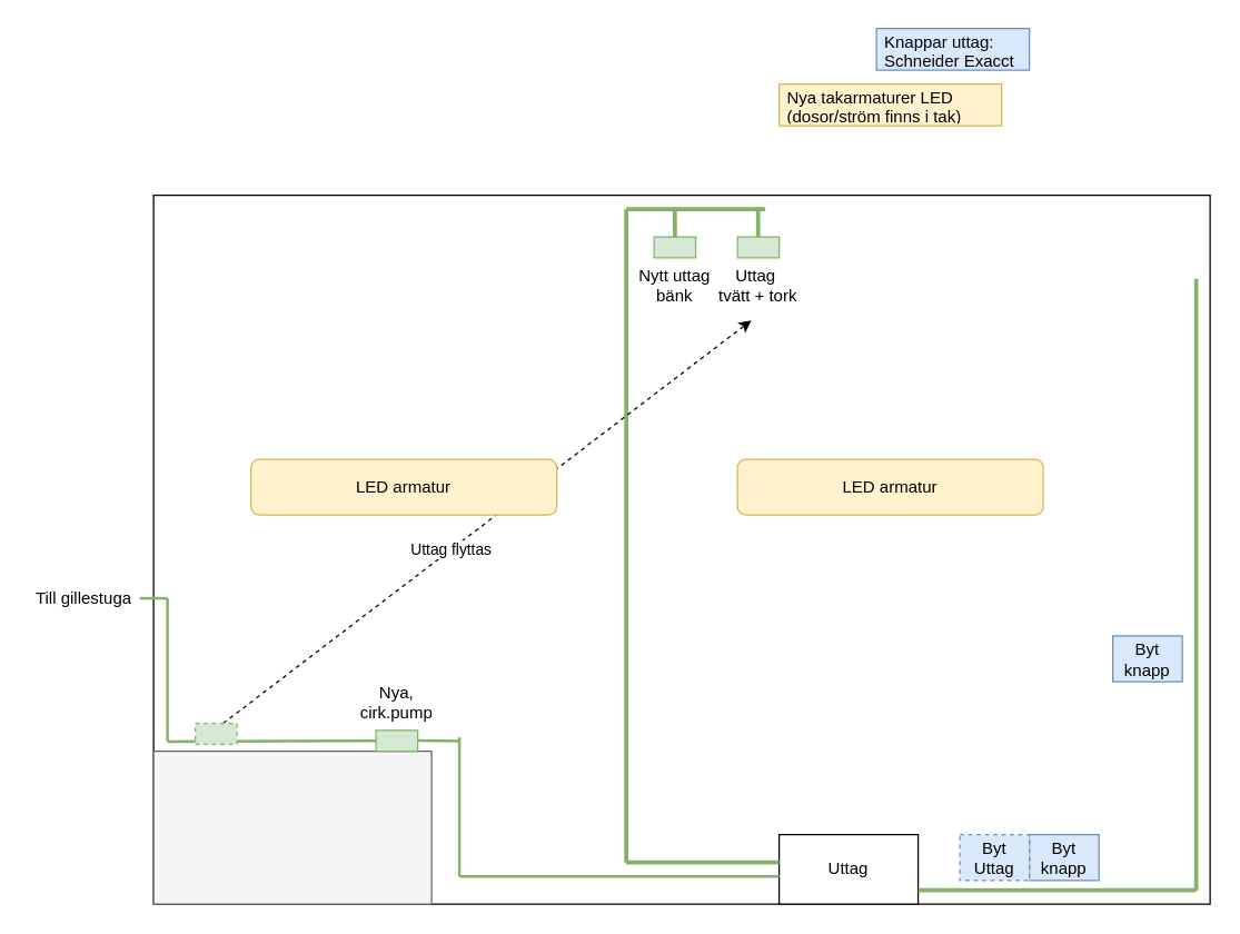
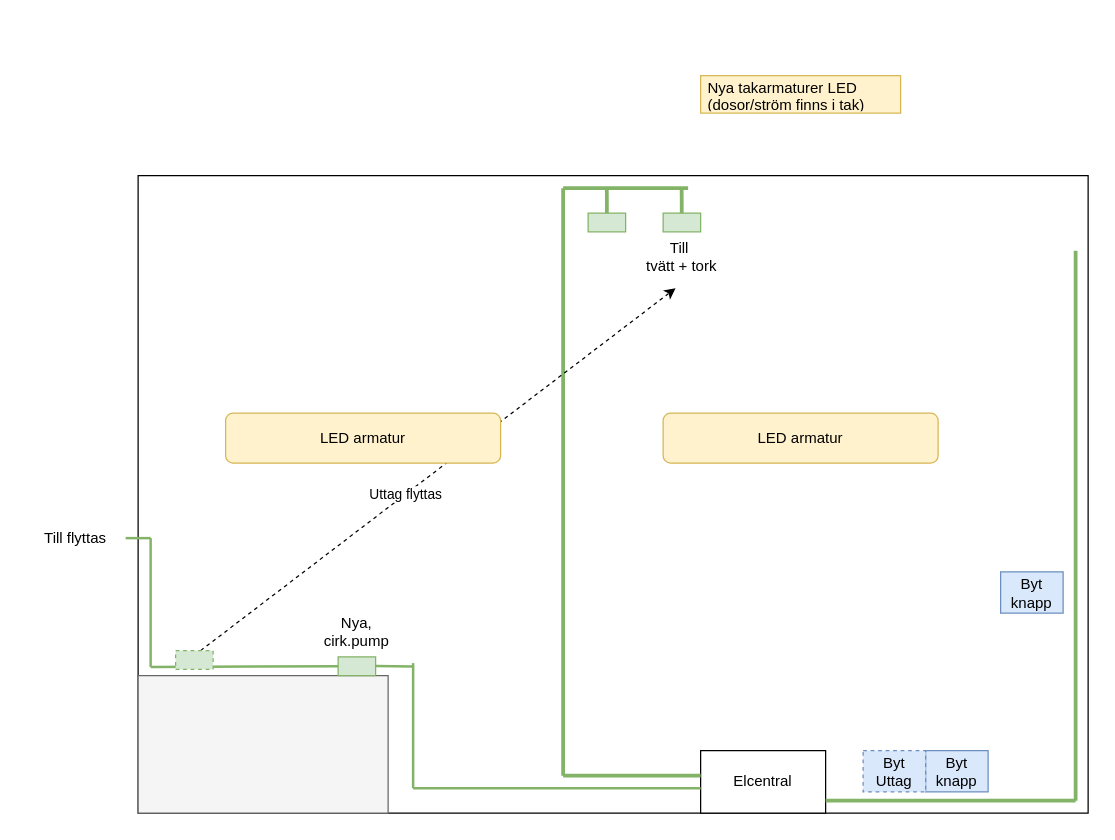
  <mxCell id="0" />
  <mxCell id="1" parent="0" />
  <mxCell id="2" value="" style="rounded=0;whiteSpace=wrap;html=1;movable=0;resizable=0;rotatable=0;deletable=0;editable=0;locked=1;connectable=0;" vertex="1" parent="1"><mxGeometry x="110" y="140" width="760" height="510" as="geometry" /></mxCell>
  <mxCell id="3" value="" style="rounded=0;whiteSpace=wrap;html=1;fillColor=#f5f5f5;fontColor=#333333;strokeColor=#666666;movable=0;resizable=0;rotatable=0;deletable=0;editable=0;locked=1;connectable=0;" vertex="1" parent="1"><mxGeometry x="110" y="540" width="200" height="110" as="geometry" /></mxCell>
- <mxCell id="4" value="Uttag" style="rounded=0;whiteSpace=wrap;html=1;" vertex="1" parent="1"><mxGeometry x="560" y="600" width="100" height="50" as="geometry" /></mxCell>
+ <mxCell id="4" value="Elcentral" style="rounded=0;whiteSpace=wrap;html=1;" vertex="1" parent="1"><mxGeometry x="560" y="600" width="100" height="50" as="geometry" /></mxCell>
  <mxCell id="5" value="" style="endArrow=none;html=1;rounded=0;fillColor=#d5e8d4;strokeColor=#82b366;strokeWidth=2;" edge="1" parent="1"><mxGeometry width="50" height="50" relative="1" as="geometry"><mxPoint x="330" y="630" as="sourcePoint" /><mxPoint x="560" y="630" as="targetPoint" /></mxGeometry></mxCell>
  <mxCell id="6" value="" style="endArrow=none;html=1;rounded=0;fillColor=#d5e8d4;strokeColor=#82b366;strokeWidth=2;" edge="1" parent="1"><mxGeometry width="50" height="50" relative="1" as="geometry"><mxPoint x="330" y="630" as="sourcePoint" /><mxPoint x="330" y="530" as="targetPoint" /></mxGeometry></mxCell>
  <mxCell id="7" value="" style="endArrow=none;html=1;rounded=0;fillColor=#d5e8d4;strokeColor=#82b366;strokeWidth=2;" edge="1" parent="1" source="9"><mxGeometry width="50" height="50" relative="1" as="geometry"><mxPoint x="330" y="530" as="sourcePoint" /><mxPoint x="120" y="533" as="targetPoint" /></mxGeometry></mxCell>
  <mxCell id="8" value="" style="endArrow=none;html=1;rounded=0;fillColor=#d5e8d4;strokeColor=#82b366;strokeWidth=2;" edge="1" parent="1"><mxGeometry width="50" height="50" relative="1" as="geometry"><mxPoint x="330" y="532.67" as="sourcePoint" /><mxPoint x="300" y="532.337" as="targetPoint" /></mxGeometry></mxCell>
  <mxCell id="9" value="" style="rounded=0;whiteSpace=wrap;html=1;fillColor=#d5e8d4;strokeColor=#82b366;" vertex="1" parent="1"><mxGeometry x="270" y="525" width="30" height="15" as="geometry" /></mxCell>
  <mxCell id="10" value="" style="endArrow=none;html=1;rounded=0;fillColor=#d5e8d4;strokeColor=#82b366;strokeWidth=2;" edge="1" parent="1"><mxGeometry width="50" height="50" relative="1" as="geometry"><mxPoint x="120" y="430" as="sourcePoint" /><mxPoint x="120" y="533" as="targetPoint" /></mxGeometry></mxCell>
  <mxCell id="11" value="" style="endArrow=none;html=1;rounded=0;fillColor=#d5e8d4;strokeColor=#82b366;strokeWidth=2;" edge="1" parent="1"><mxGeometry width="50" height="50" relative="1" as="geometry"><mxPoint x="120" y="430" as="sourcePoint" /><mxPoint y="430" as="targetPoint" x="100" /></mxGeometry></mxCell>
  <mxCell id="12" value="Nya, cirk.pump" style="text;html=1;align=center;verticalAlign=middle;whiteSpace=wrap;rounded=0;" vertex="1" parent="1"><mxGeometry x="255" y="490" width="60" height="30" as="geometry" /></mxCell>
- <mxCell id="13" value="Till gillestuga" style="text;html=1;align=center;verticalAlign=middle;whiteSpace=wrap;rounded=0;" vertex="1" parent="1"><mxGeometry x="20" y="415" width="80" height="30" as="geometry" /></mxCell>
+ <mxCell id="13" value="Till flyttas" style="text;html=1;align=center;verticalAlign=middle;whiteSpace=wrap;rounded=0;" vertex="1" parent="1"><mxGeometry x="20" y="415" width="80" height="30" as="geometry" /></mxCell>
  <mxCell id="14" value="" style="endArrow=none;html=1;rounded=0;fillColor=#d5e8d4;strokeColor=#82b366;strokeWidth=3;" edge="1" parent="1"><mxGeometry width="50" height="50" relative="1" as="geometry"><mxPoint x="450" y="620" as="sourcePoint" /><mxPoint x="560" y="620" as="targetPoint" /></mxGeometry></mxCell>
  <mxCell id="15" value="" style="endArrow=none;html=1;rounded=0;fillColor=#d5e8d4;strokeColor=#82b366;strokeWidth=3;" edge="1" parent="1"><mxGeometry width="50" height="50" relative="1" as="geometry"><mxPoint x="450" y="620" as="sourcePoint" /><mxPoint x="450" y="150" as="targetPoint" /></mxGeometry></mxCell>
  <mxCell id="16" value="" style="rounded=0;whiteSpace=wrap;html=1;fillColor=#d5e8d4;strokeColor=#82b366;" vertex="1" parent="1"><mxGeometry x="470" y="170" width="30" height="15" as="geometry" /></mxCell>
  <mxCell id="17" value="" style="rounded=0;whiteSpace=wrap;html=1;fillColor=#d5e8d4;strokeColor=#82b366;" vertex="1" parent="1"><mxGeometry x="530" y="170" width="30" height="15" as="geometry" /></mxCell>
  <mxCell id="18" value="" style="endArrow=none;html=1;rounded=0;fillColor=#d5e8d4;strokeColor=#82b366;strokeWidth=3;exitX=0.5;exitY=0;exitDx=0;exitDy=0;" edge="1" parent="1" source="16"><mxGeometry width="50" height="50" relative="1" as="geometry"><mxPoint x="484.92" y="180" as="sourcePoint" /><mxPoint x="484.92" y="150" as="targetPoint" /><Array as="points"><mxPoint x="485" y="160" /></Array></mxGeometry></mxCell>
  <mxCell id="19" value="" style="endArrow=none;html=1;rounded=0;fillColor=#d5e8d4;strokeColor=#82b366;strokeWidth=3;" edge="1" parent="1"><mxGeometry width="50" height="50" relative="1" as="geometry"><mxPoint x="450" y="150" as="sourcePoint" /><mxPoint x="550" y="150" as="targetPoint" /></mxGeometry></mxCell>
  <mxCell id="20" value="" style="endArrow=none;html=1;rounded=0;fillColor=#d5e8d4;strokeColor=#82b366;strokeWidth=3;exitX=0.5;exitY=0;exitDx=0;exitDy=0;" edge="1" parent="1"><mxGeometry width="50" height="50" relative="1" as="geometry"><mxPoint x="544.88" y="170" as="sourcePoint" /><mxPoint x="544.8" y="150" as="targetPoint" /><Array as="points"><mxPoint x="544.88" y="160" /></Array></mxGeometry></mxCell>
- <mxCell id="21" value="Uttag&amp;nbsp;&lt;div&gt;tvätt + tork&lt;/div&gt;" style="text;html=1;align=center;verticalAlign=middle;whiteSpace=wrap;rounded=0;" vertex="1" parent="1"><mxGeometry x="515" y="190" width="60" height="30" as="geometry" /></mxCell>
- <mxCell id="22" value="Nytt uttag bänk" style="text;html=1;align=center;verticalAlign=middle;whiteSpace=wrap;rounded=0;" vertex="1" parent="1"><mxGeometry x="455" y="190" width="60" height="30" as="geometry" /></mxCell>
+ <mxCell id="21" value="Till&amp;nbsp;&lt;div&gt;tvätt + tork&lt;/div&gt;" style="text;html=1;align=center;verticalAlign=middle;whiteSpace=wrap;rounded=0;" vertex="1" parent="1"><mxGeometry x="515" y="190" width="60" height="30" as="geometry" /></mxCell>
  <mxCell id="23" value="" style="endArrow=none;html=1;rounded=0;fillColor=#d5e8d4;strokeColor=#82b366;strokeWidth=3;" edge="1" parent="1"><mxGeometry width="50" height="50" relative="1" as="geometry"><mxPoint x="860" y="640" as="sourcePoint" /><mxPoint x="860" y="200" as="targetPoint" /></mxGeometry></mxCell>
  <mxCell id="24" value="" style="endArrow=none;html=1;rounded=0;fillColor=#d5e8d4;strokeColor=#82b366;strokeWidth=3;" edge="1" parent="1"><mxGeometry width="50" height="50" relative="1" as="geometry"><mxPoint x="860" y="640" as="sourcePoint" /><mxPoint x="660" y="640" as="targetPoint" /></mxGeometry></mxCell>
  <mxCell id="25" value="" style="endArrow=classic;html=1;rounded=0;dashed=1;" edge="1" parent="1"><mxGeometry width="50" height="50" relative="1" as="geometry"><mxPoint x="160" y="520" as="sourcePoint" /><mxPoint x="540" y="230" as="targetPoint" /></mxGeometry></mxCell>
  <mxCell id="26" value="Uttag flyttas" style="edgeLabel;html=1;align=center;verticalAlign=middle;resizable=0;points=[];" vertex="1" connectable="0" parent="25"><mxGeometry x="-0.14" y="1" relative="1" as="geometry"><mxPoint as="offset" /></mxGeometry></mxCell>
  <mxCell id="27" value="" style="rounded=0;whiteSpace=wrap;html=1;fillColor=#d5e8d4;strokeColor=#82b366;dashed=1;" vertex="1" parent="1"><mxGeometry x="140" y="520" width="30" height="15" as="geometry" /></mxCell>
  <mxCell id="28" value="Byt knapp" style="rounded=0;whiteSpace=wrap;html=1;fillColor=#dae8fc;strokeColor=#6c8ebf;" vertex="1" parent="1"><mxGeometry x="740" y="600" width="50" height="33" as="geometry" /></mxCell>
  <mxCell id="29" value="Byt knapp" style="rounded=0;whiteSpace=wrap;html=1;fillColor=#dae8fc;strokeColor=#6c8ebf;" vertex="1" parent="1"><mxGeometry x="800" y="457" width="50" height="33" as="geometry" /></mxCell>
- <mxCell id="30" value="Knappar uttag: Schneider Exacct vit" style="text;strokeColor=#6c8ebf;fillColor=#dae8fc;align=left;verticalAlign=middle;spacingLeft=4;spacingRight=4;overflow=hidden;points=[[0,0.5],[1,0.5]];portConstraint=eastwest;rotatable=0;whiteSpace=wrap;html=1;" vertex="1" parent="1"><mxGeometry x="630" y="20" width="110" height="30" as="geometry" /></mxCell>
  <mxCell id="31" value="Byt Uttag" style="rounded=0;whiteSpace=wrap;html=1;fillColor=#dae8fc;strokeColor=#6c8ebf;dashed=1;" vertex="1" parent="1"><mxGeometry x="690" y="600" width="50" height="33" as="geometry" /></mxCell>
  <mxCell id="32" value="LED armatur" style="rounded=1;whiteSpace=wrap;html=1;fillColor=#fff2cc;strokeColor=#d6b656;" vertex="1" parent="1"><mxGeometry x="180" y="330" width="220" height="40" as="geometry" /></mxCell>
  <mxCell id="33" value="LED armatur" style="rounded=1;whiteSpace=wrap;html=1;fillColor=#fff2cc;strokeColor=#d6b656;" vertex="1" parent="1"><mxGeometry x="530" y="330" width="220" height="40" as="geometry" /></mxCell>
  <mxCell id="34" value="Nya takarmaturer LED (dosor/ström finns i tak)" style="text;strokeColor=#d6b656;fillColor=#fff2cc;align=left;verticalAlign=middle;spacingLeft=4;spacingRight=4;overflow=hidden;points=[[0,0.5],[1,0.5]];portConstraint=eastwest;rotatable=0;whiteSpace=wrap;html=1;" vertex="1" parent="1"><mxGeometry x="560" y="60" width="160" height="30" as="geometry" /></mxCell>
